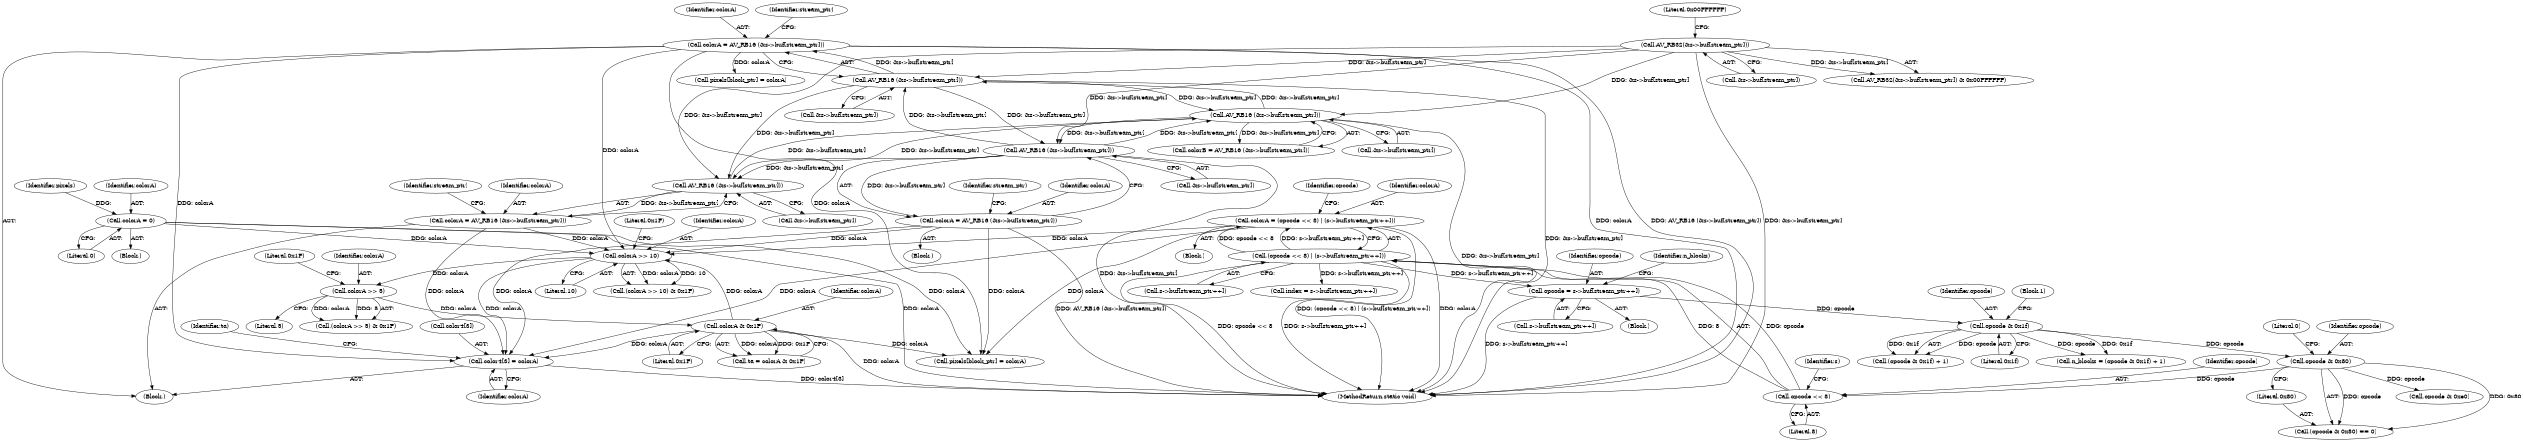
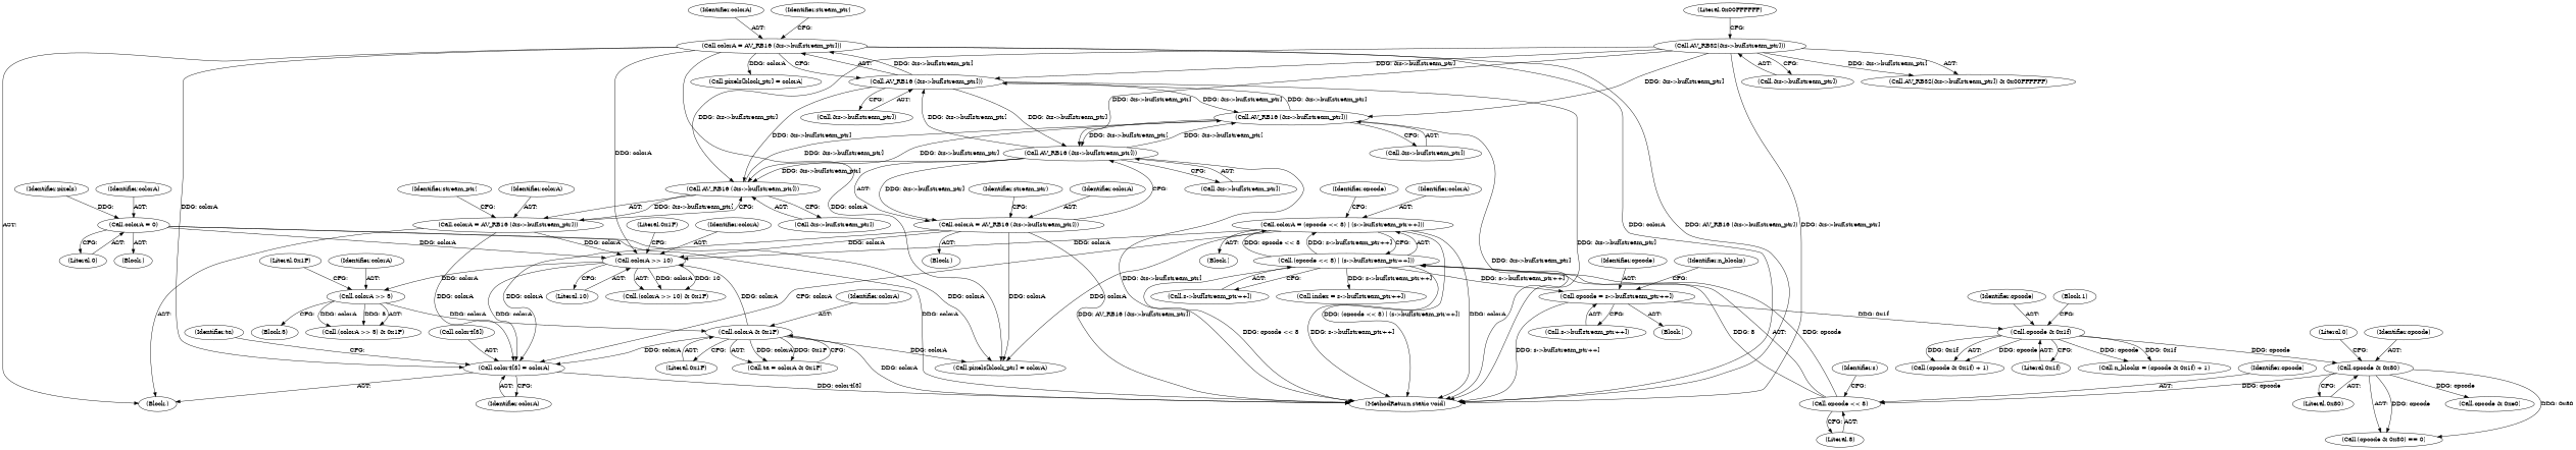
  digraph {
    n1 [label="(Call,color4[3] = colorA)"]
    n2 [label="(Block,)"]
    n3 [label="(Identifier,colorA)"]
    n4 [label="(MethodReturn,static void)"]
    n5 [label="(Call,colorA = AV_RB16 (&s->buf[stream_ptr]))"]
    n6 [label="(Call,AV_RB16 (&s->buf[stream_ptr]))"]
    n7 [label="(Call,colorA >> 10)"]
    n8 [label="(Call,pixels[block_ptr] = colorA)"]
    n9 [label="(Call,pixels[block_ptr] = colorA)"]
    n10 [label="(Call,AV_RB16 (&s->buf[stream_ptr]))"]
    n11 [label="(Call,AV_RB16 (&s->buf[stream_ptr]))"]
    n12 [label="(Call,AV_RB16 (&s->buf[stream_ptr]))"]
    n13 [label="(Call,&s->buf[stream_ptr])"]
    n14 [label="(Call,colorA >> 5)"]
    n15 [label="(Literal,10)"]
    n16 [label="(Call,(colorA >> 10) & 0x1F)"]
-   n17 [label="(Call,colorB = AV_RB16 (&s->buf[stream_ptr]))"]
    n18 [label="(Call,&s->buf[stream_ptr])"]
    n19 [label="(Call,colorA = AV_RB16 (&s->buf[stream_ptr]))"]
    n20 [label="(Call,&s->buf[stream_ptr])"]
    n21 [label="(Call,colorA = AV_RB16 (&s->buf[stream_ptr]))"]
    n22 [label="(Call,&s->buf[stream_ptr])"]
    n23 [label="(Block,)"]
    n24 [label="(Call,AV_RB32(&s->buf[stream_ptr]))"]
    n25 [label="(Call,&s->buf[stream_ptr])"]
    n26 [label="(Call,AV_RB32(&s->buf[stream_ptr]) & 0x00FFFFFF)"]
    n27 [label="(Call,colorA & 0x1F)"]
    n28 [label="(Call,ta = colorA & 0x1F)"]
    n29 [label="(Literal,0x1F)"]
    n30 [label="(Call,(colorA >> 5) & 0x1F)"]
-   n31 [label="(Literal,5)"]
+   n31 [label="(Block,5)"]
    n32 [label="(Call,colorA = 0)"]
    n33 [label="(Literal,0)"]
    n34 [label="(Block,)"]
    n35 [label="(Call,colorA = (opcode << 8) | (s->buf[stream_ptr++]))"]
    n36 [label="(Call,(opcode << 8) | (s->buf[stream_ptr++]))"]
    n37 [label="(Block,)"]
    n38 [label="(Call,opcode = s->buf[stream_ptr++])"]
    n39 [label="(Call,s->buf[stream_ptr++])"]
    n40 [label="(Call,index = s->buf[stream_ptr++])"]
    n41 [label="(Call,opcode & 0x1f)"]
    n42 [label="(Call,s->buf[stream_ptr++])"]
    n43 [label="(Block,)"]
    n44 [label="(Call,opcode << 8)"]
    n45 [label="(Literal,8)"]
    n46 [label="(Call,opcode & 0x80)"]
    n47 [label="(Literal,0x80)"]
    n48 [label="(Call,(opcode & 0x80) == 0)"]
    n49 [label="(Call,opcode & 0xe0)"]
    n50 [label="(Call,n_blocks = (opcode & 0x1f) + 1)"]
    n51 [label="(Literal,0x1f)"]
    n52 [label="(Call,(opcode & 0x1f) + 1)"]
    n53 [label="(Identifier,ta)"]
    n54 [label="(Identifier,stream_ptr)"]
    n55 [label="(Literal,0x1F)"]
    n56 [label="(Identifier,stream_ptr)"]
    n57 [label="(Literal,0x00FFFFFF)"]
    n58 [label="(Identifier,opcode)"]
    n59 [label="(Literal,0x1F)"]
    n60 [label="(Literal,0)"]
    n61 [label="(Identifier,opcode)"]
    n62 [label="(Identifier,n_blocks)"]
    n63 [label="(Identifier,opcode)"]
    n64 [label="(Identifier,colorA)"]
    n65 [label="(Call,color4[3])"]
    n66 [label="(Identifier,colorA)"]
    n67 [label="(Identifier,pixels)"]
    n68 [label="(Identifier,opcode)"]
    n69 [label="(Identifier,colorA)"]
    n70 [label="(Identifier,colorA)"]
    n71 [label="(Identifier,colorA)"]
    n72 [label="(Block,1)"]
    n73 [label="(Identifier,colorA)"]
    n74 [label="(Identifier,s)"]
    n75 [label="(Identifier,stream_ptr)"]
    n76 [label="(Identifier,colorA)"]
    n77 [label="(Identifier,colorA)"]
    n78 [label="(Identifier,opcode)"]
    n1 -> n2 [label="AST: "]
    n1 -> n3 [label="CFG: "]
    n1 -> n4 [label="DDG: color4[3]"]
    n3 -> n1 [label="AST: "]
    n5 -> n1 [label="DDG: colorA"]
    n5 -> n2 [label="AST: "]
    n5 -> n4 [label="DDG: colorA"]
    n5 -> n4 [label="DDG: AV_RB16 (&s->buf[stream_ptr])"]
    n5 -> n6 [label="CFG: "]
    n5 -> n7 [label="DDG: colorA"]
    n5 -> n8 [label="DDG: colorA"]
    n5 -> n9 [label="DDG: colorA"]
    n6 -> n4 [label="DDG: &s->buf[stream_ptr]"]
    n6 -> n5 [label="AST: "]
    n6 -> n5 [label="DDG: &s->buf[stream_ptr]"]
    n6 -> n10 [label="DDG: &s->buf[stream_ptr]"]
    n6 -> n11 [label="DDG: &s->buf[stream_ptr]"]
    n6 -> n12 [label="DDG: &s->buf[stream_ptr]"]
    n6 -> n13 [label="CFG: "]
    n7 -> n1 [label="DDG: colorA"]
    n7 -> n14 [label="DDG: colorA"]
    n7 -> n15 [label="CFG: "]
    n7 -> n16 [label="AST: "]
    n7 -> n16 [label="DDG: colorA"]
    n7 -> n16 [label="DDG: 10"]
    n10 -> n4 [label="DDG: &s->buf[stream_ptr]"]
    n10 -> n6 [label="DDG: &s->buf[stream_ptr]"]
    n10 -> n11 [label="DDG: &s->buf[stream_ptr]"]
    n10 -> n12 [label="DDG: &s->buf[stream_ptr]"]
-   n10 -> n17 [label="AST: "]
-   n10 -> n17 [label="DDG: &s->buf[stream_ptr]"]
    n10 -> n18 [label="CFG: "]
    n11 -> n4 [label="DDG: &s->buf[stream_ptr]"]
    n11 -> n6 [label="DDG: &s->buf[stream_ptr]"]
    n11 -> n10 [label="DDG: &s->buf[stream_ptr]"]
    n11 -> n12 [label="DDG: &s->buf[stream_ptr]"]
    n11 -> n19 [label="AST: "]
    n11 -> n19 [label="DDG: &s->buf[stream_ptr]"]
    n11 -> n20 [label="CFG: "]
    n12 -> n10 [label="DDG: &s->buf[stream_ptr]"]
    n12 -> n21 [label="AST: "]
    n12 -> n21 [label="DDG: &s->buf[stream_ptr]"]
    n12 -> n22 [label="CFG: "]
    n13 -> n6 [label="AST: "]
    n14 -> n27 [label="DDG: colorA"]
    n14 -> n30 [label="AST: "]
    n14 -> n30 [label="DDG: colorA"]
    n14 -> n30 [label="DDG: 5"]
    n14 -> n31 [label="CFG: "]
    n15 -> n7 [label="AST: "]
-   n17 -> n10 [label="CFG: "]
    n18 -> n10 [label="AST: "]
    n19 -> n1 [label="DDG: colorA"]
    n19 -> n4 [label="DDG: AV_RB16 (&s->buf[stream_ptr])"]
    n19 -> n7 [label="DDG: colorA"]
    n19 -> n8 [label="DDG: colorA"]
    n19 -> n11 [label="CFG: "]
    n19 -> n23 [label="AST: "]
    n20 -> n11 [label="AST: "]
    n21 -> n1 [label="DDG: colorA"]
    n21 -> n2 [label="AST: "]
    n21 -> n7 [label="DDG: colorA"]
    n21 -> n12 [label="CFG: "]
    n22 -> n12 [label="AST: "]
    n24 -> n4 [label="DDG: &s->buf[stream_ptr]"]
    n24 -> n6 [label="DDG: &s->buf[stream_ptr]"]
    n24 -> n10 [label="DDG: &s->buf[stream_ptr]"]
    n24 -> n11 [label="DDG: &s->buf[stream_ptr]"]
    n24 -> n12 [label="DDG: &s->buf[stream_ptr]"]
    n24 -> n25 [label="CFG: "]
    n24 -> n26 [label="AST: "]
    n24 -> n26 [label="DDG: &s->buf[stream_ptr]"]
    n25 -> n24 [label="AST: "]
    n27 -> n1 [label="DDG: colorA"]
    n27 -> n4 [label="DDG: colorA"]
    n27 -> n7 [label="DDG: colorA"]
    n27 -> n8 [label="DDG: colorA"]
    n27 -> n28 [label="AST: "]
    n27 -> n28 [label="DDG: colorA"]
    n27 -> n28 [label="DDG: 0x1F"]
    n27 -> n29 [label="CFG: "]
    n28 -> n27 [label="CFG: "]
    n29 -> n27 [label="AST: "]
    n32 -> n4 [label="DDG: colorA"]
    n32 -> n7 [label="DDG: colorA"]
    n32 -> n8 [label="DDG: colorA"]
    n32 -> n33 [label="CFG: "]
    n32 -> n34 [label="AST: "]
    n33 -> n32 [label="AST: "]
-   n35 -> n1 [label="DDG: colorA"]
+   n35 -> n1 [label="CFG: colorA"]
    n35 -> n4 [label="DDG: (opcode << 8) | (s->buf[stream_ptr++])"]
    n35 -> n4 [label="DDG: colorA"]
    n35 -> n7 [label="DDG: colorA"]
    n35 -> n8 [label="DDG: colorA"]
    n35 -> n36 [label="CFG: "]
    n35 -> n37 [label="AST: "]
    n36 -> n4 [label="DDG: opcode << 8"]
    n36 -> n4 [label="DDG: s->buf[stream_ptr++]"]
    n36 -> n35 [label="AST: "]
    n36 -> n35 [label="DDG: opcode << 8"]
    n36 -> n35 [label="DDG: s->buf[stream_ptr++]"]
    n36 -> n38 [label="DDG: s->buf[stream_ptr++]"]
    n36 -> n39 [label="CFG: "]
    n36 -> n40 [label="DDG: s->buf[stream_ptr++]"]
    n38 -> n4 [label="DDG: s->buf[stream_ptr++]"]
-   n38 -> n41 [label="DDG: opcode"]
+   n38 -> n41 [label="DDG: 0x1f"]
    n38 -> n42 [label="CFG: "]
    n38 -> n43 [label="AST: "]
    n39 -> n36 [label="AST: "]
    n41 -> n46 [label="DDG: opcode"]
    n41 -> n50 [label="DDG: opcode"]
    n41 -> n50 [label="DDG: 0x1f"]
    n41 -> n51 [label="CFG: "]
    n41 -> n52 [label="AST: "]
    n41 -> n52 [label="DDG: opcode"]
    n41 -> n52 [label="DDG: 0x1f"]
    n42 -> n38 [label="AST: "]
    n44 -> n36 [label="AST: "]
    n44 -> n36 [label="DDG: opcode"]
    n44 -> n36 [label="DDG: 8"]
    n44 -> n45 [label="CFG: "]
    n45 -> n44 [label="AST: "]
    n46 -> n44 [label="DDG: opcode"]
    n46 -> n47 [label="CFG: "]
    n46 -> n48 [label="AST: "]
    n46 -> n48 [label="DDG: opcode"]
    n46 -> n48 [label="DDG: 0x80"]
    n46 -> n49 [label="DDG: opcode"]
-   n47 -> n48 [label="AST: "]
+   n47 -> n46 [label="AST: "]
    n51 -> n41 [label="AST: "]
    n53 -> n1 [label="CFG: "]
    n54 -> n5 [label="CFG: "]
    n55 -> n14 [label="CFG: "]
    n56 -> n19 [label="CFG: "]
    n57 -> n24 [label="CFG: "]
    n58 -> n38 [label="AST: "]
    n59 -> n7 [label="CFG: "]
    n60 -> n46 [label="CFG: "]
    n61 -> n41 [label="AST: "]
    n62 -> n38 [label="CFG: "]
    n63 -> n46 [label="AST: "]
    n64 -> n14 [label="AST: "]
    n65 -> n1 [label="AST: "]
    n66 -> n21 [label="AST: "]
    n67 -> n32 [label="DDG: "]
    n68 -> n35 [label="CFG: "]
    n69 -> n32 [label="AST: "]
    n70 -> n5 [label="AST: "]
    n71 -> n35 [label="AST: "]
    n72 -> n41 [label="CFG: "]
    n73 -> n19 [label="AST: "]
    n74 -> n44 [label="CFG: "]
    n75 -> n21 [label="CFG: "]
    n76 -> n27 [label="AST: "]
    n77 -> n7 [label="AST: "]
    n78 -> n44 [label="AST: "]
  }
